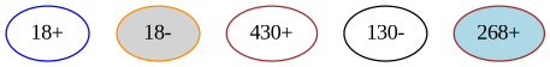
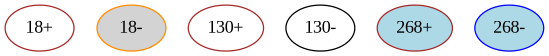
  digraph {
    k=21
    fontname="Liberation Serif"
    node [l=125 style=filled fillcolor=white color=blue fontname="Liberation Serif"]
-   "18+"
+   "18+" [color=brown]
    "18-" [fillcolor=lightgrey color=darkorange]
-   "130+" [l=101 color=brown label="430+"]
+   "130+" [l=101 color=brown]
    "130-" [l=101 color=black]
    "268+" [l=149 fillcolor=lightblue color=brown]
+   "268-" [l=149 fillcolor=lightblue]
  }
